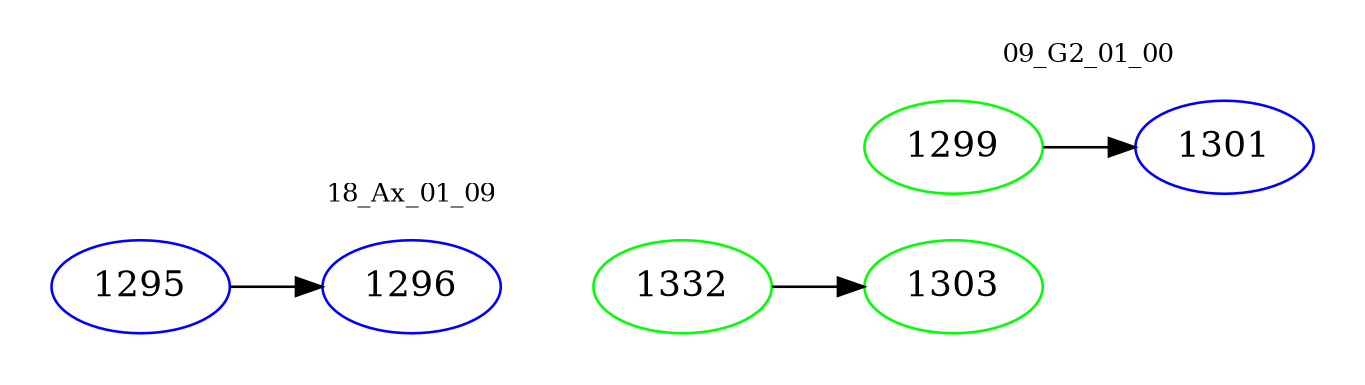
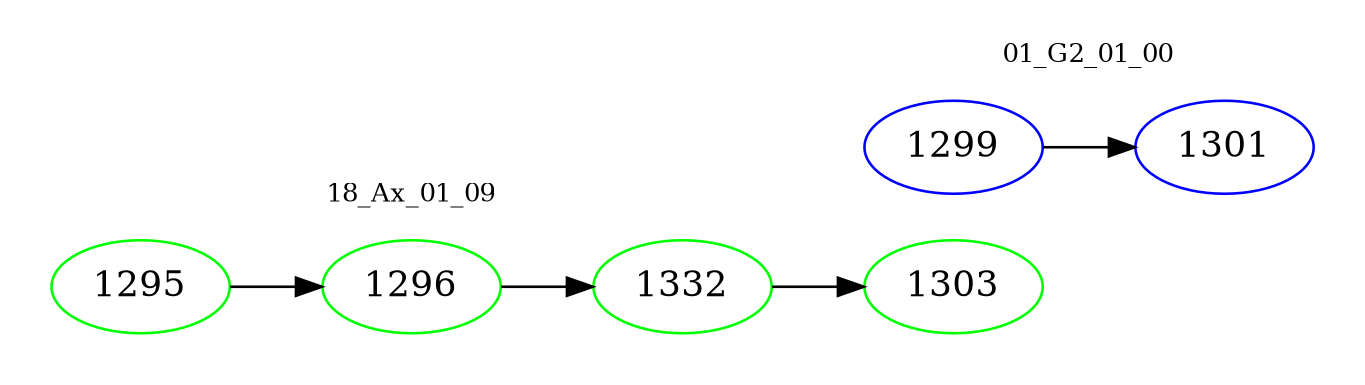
  digraph {
    rankdir=LR
    node [color=green]
    edge [color=black]
-   n1 [color=blue label=1295]
-   n2 [color=blue label=1296]
+   n1 [label=1295]
+   n2 [label=1296]
    n3 [label=1332]
-   n4 [label=1299]
+   n4 [color=blue label=1299]
    n5 [color=blue label=1301]
    n6 [label=1303]
    subgraph cluster_1 {
      color=white
      fontsize=10
      label="18_Ax_01_09"
      n1
      n2
      n3
    }
    subgraph cluster_2 {
      color=white
      fontsize=10
-     label="09_G2_01_00"
+     label="01_G2_01_00"
      n4
      n5
      n6
    }
    n1 -> n2
+   n2 -> n3
    n3 -> n6
    n4 -> n5
  }
